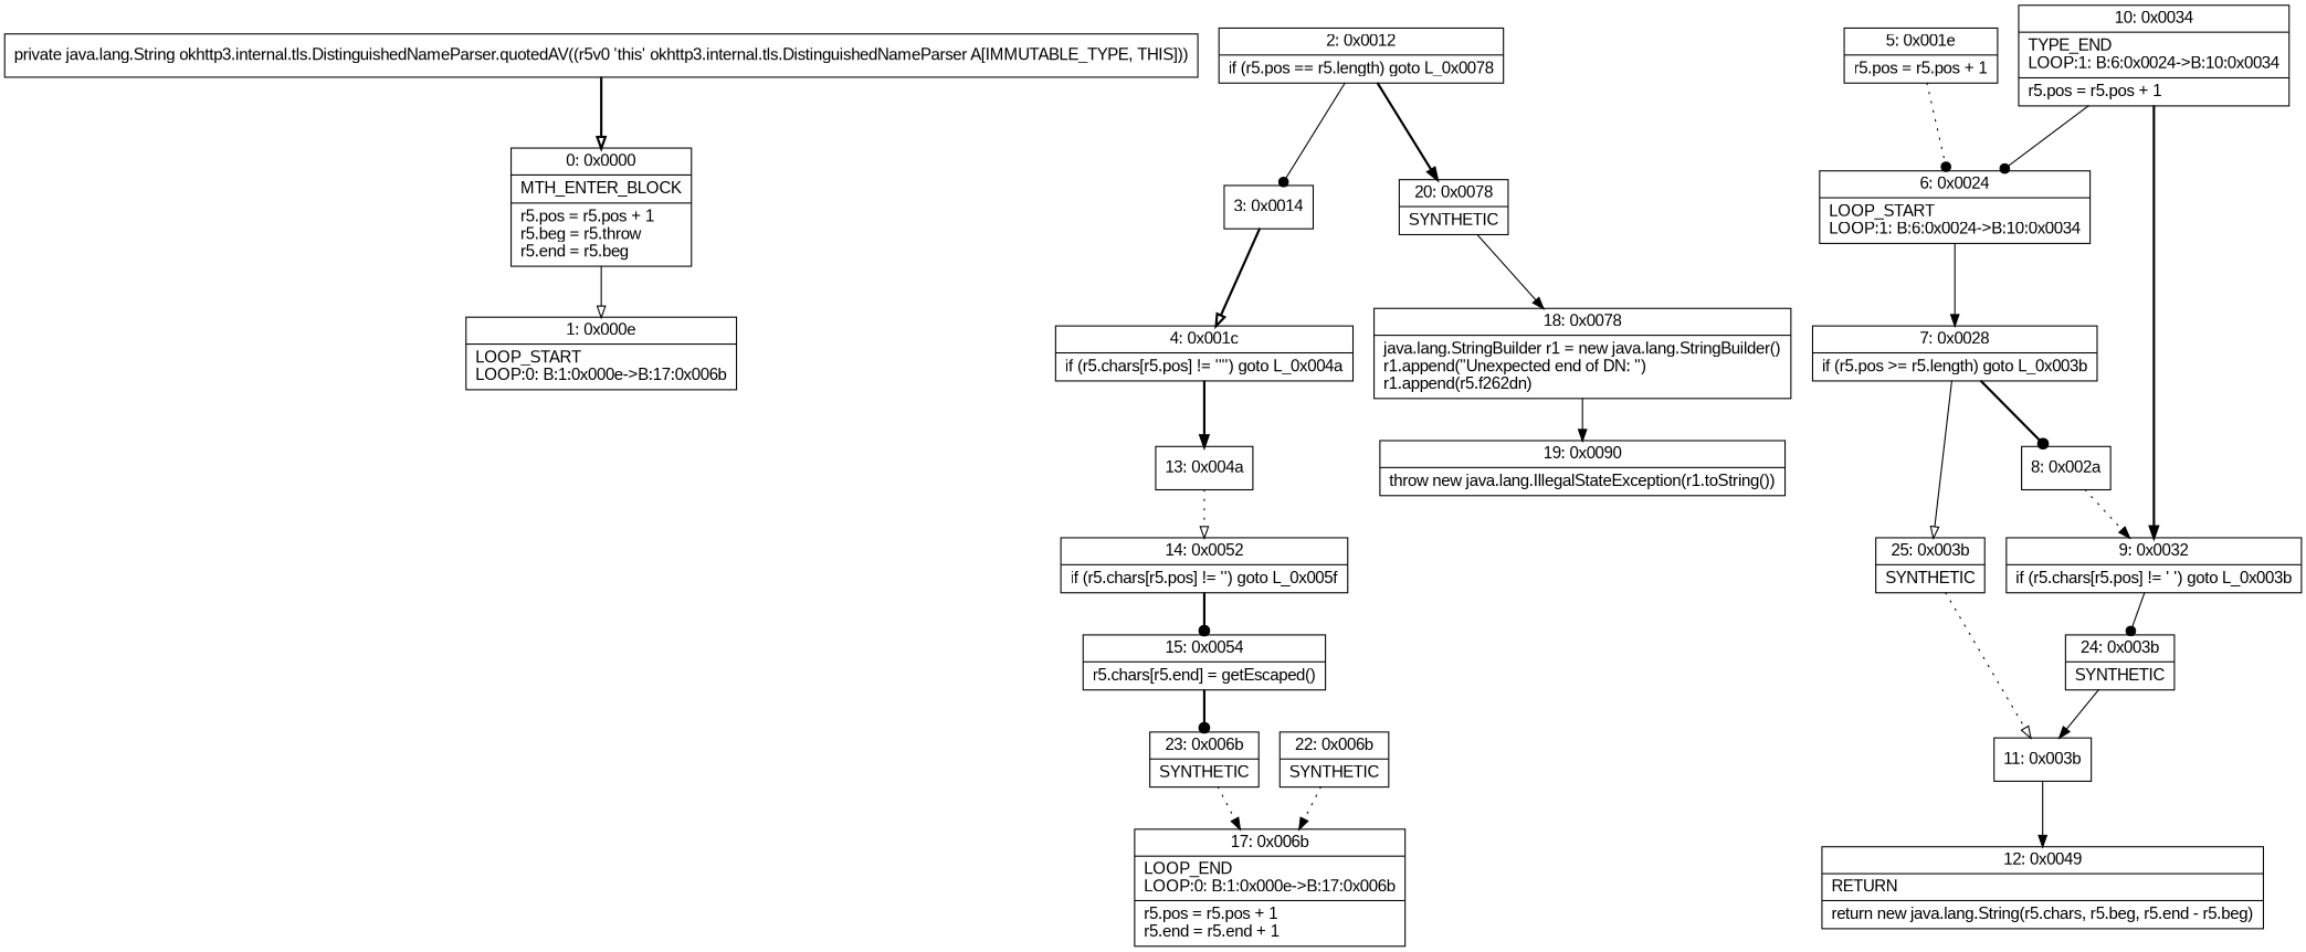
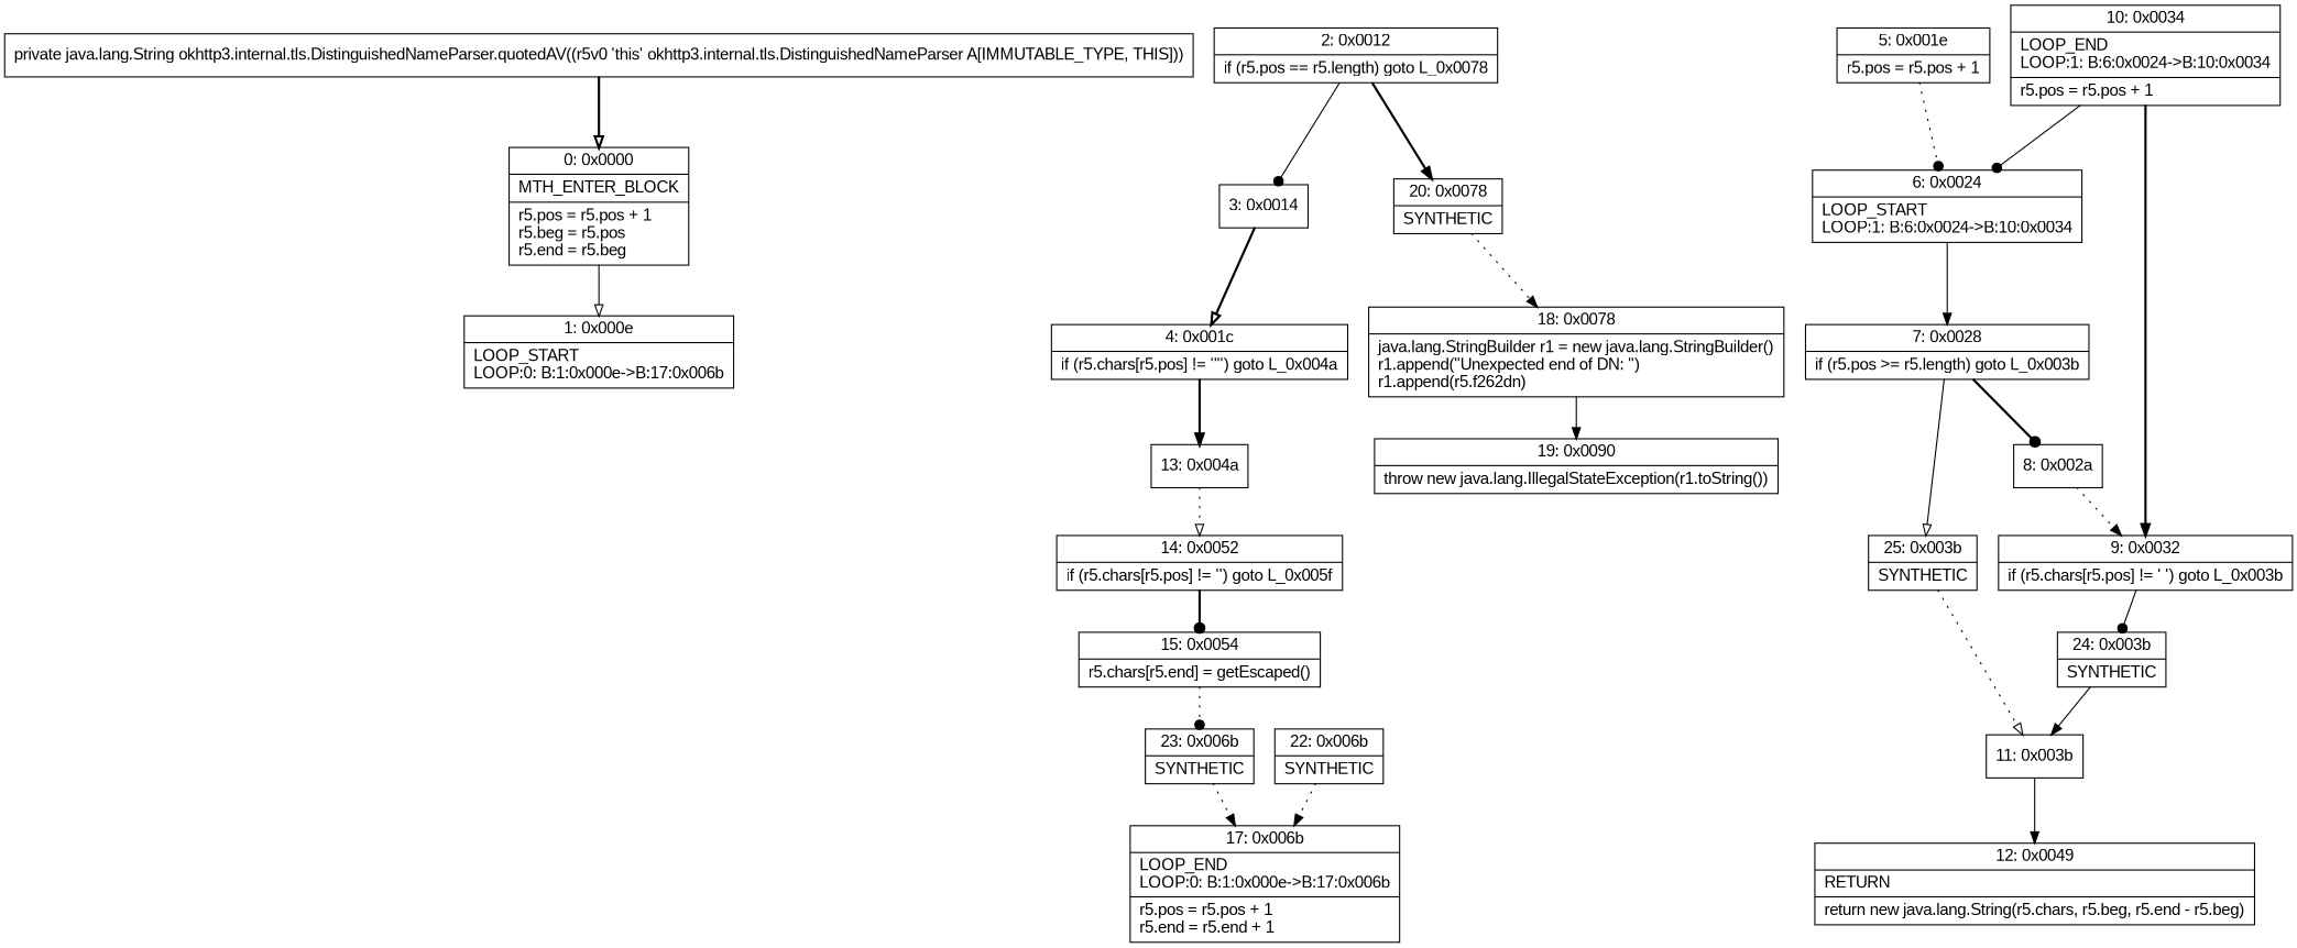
  digraph {
    fontname="Liberation Sans"
    node [fontname="Liberation Sans" shape=record]
    edge [arrowhead=normal fontname="Liberation Sans" style=solid]
-   n1 [label="{0\:\ 0x0000|MTH_ENTER_BLOCK\l|r5.pos = r5.pos + 1\lr5.beg = r5.throw\lr5.end = r5.beg\l}"]
+   n1 [label="{0\:\ 0x0000|MTH_ENTER_BLOCK\l|r5.pos = r5.pos + 1\lr5.beg = r5.pos\lr5.end = r5.beg\l}"]
    n2 [label="{1\:\ 0x000e|LOOP_START\lLOOP:0: B:1:0x000e\-\>B:17:0x006b\l}"]
    n3 [label="{2\:\ 0x0012|if (r5.pos == r5.length) goto L_0x0078\l}"]
    n4 [label="{3\:\ 0x0014}"]
    n5 [label="{20\:\ 0x0078|SYNTHETIC\l}"]
    n6 [label="{4\:\ 0x001c|if (r5.chars[r5.pos] != '\"') goto L_0x004a\l}"]
    n7 [label="{18\:\ 0x0078|java.lang.StringBuilder r1 = new java.lang.StringBuilder()\lr1.append(\"Unexpected end of DN: \")\lr1.append(r5.f262dn)\l}"]
    n8 [label="{13\:\ 0x004a}"]
    n9 [label="{14\:\ 0x0052|if (r5.chars[r5.pos] != '') goto L_0x005f\l}"]
    n10 [label="{5\:\ 0x001e|r5.pos = r5.pos + 1\l}"]
    n11 [label="{6\:\ 0x0024|LOOP_START\lLOOP:1: B:6:0x0024\-\>B:10:0x0034\l}"]
    n12 [label="{7\:\ 0x0028|if (r5.pos \>= r5.length) goto L_0x003b\l}"]
    n13 [label="{8\:\ 0x002a}"]
    n14 [label="{25\:\ 0x003b|SYNTHETIC\l}"]
    n15 [label="{9\:\ 0x0032|if (r5.chars[r5.pos] != ' ') goto L_0x003b\l}"]
    n16 [label="{11\:\ 0x003b}"]
    n17 [label="{24\:\ 0x003b|SYNTHETIC\l}"]
-   n18 [label="{10\:\ 0x0034|TYPE_END\lLOOP:1: B:6:0x0024\-\>B:10:0x0034\l|r5.pos = r5.pos + 1\l}"]
+   n18 [label="{10\:\ 0x0034|LOOP_END\lLOOP:1: B:6:0x0024\-\>B:10:0x0034\l|r5.pos = r5.pos + 1\l}"]
    n19 [label="{12\:\ 0x0049|RETURN\l|return new java.lang.String(r5.chars, r5.beg, r5.end \- r5.beg)\l}"]
    n20 [label="{15\:\ 0x0054|r5.chars[r5.end] = getEscaped()\l}"]
    n21 [label="{23\:\ 0x006b|SYNTHETIC\l}"]
    n22 [label="{17\:\ 0x006b|LOOP_END\lLOOP:0: B:1:0x000e\-\>B:17:0x006b\l|r5.pos = r5.pos + 1\lr5.end = r5.end + 1\l}"]
    n23 [label="{22\:\ 0x006b|SYNTHETIC\l}"]
    n24 [label="{19\:\ 0x0090|throw new java.lang.IllegalStateException(r1.toString())\l}"]
    n25 [label="{private java.lang.String okhttp3.internal.tls.DistinguishedNameParser.quotedAV((r5v0 'this' okhttp3.internal.tls.DistinguishedNameParser A[IMMUTABLE_TYPE, THIS])) }"]
    n1 -> n2 [arrowhead=onormal]
    n3 -> n4 [arrowhead=dot]
    n3 -> n5 [style=bold]
    n4 -> n6 [arrowhead=onormal style=bold]
-   n5 -> n7
+   n5 -> n7 [style=dotted]
    n6 -> n8 [style=bold]
    n7 -> n24
    n8 -> n9 [arrowhead=onormal style=dotted]
    n9 -> n20 [arrowhead=dot style=bold]
    n10 -> n11 [arrowhead=dot style=dotted]
    n11 -> n12
    n12 -> n13 [arrowhead=dot style=bold]
    n12 -> n14 [arrowhead=onormal]
    n13 -> n15 [style=dotted]
    n14 -> n16 [arrowhead=onormal style=dotted]
    n15 -> n17 [arrowhead=dot]
    n16 -> n19
    n17 -> n16
    n18 -> n11 [arrowhead=dot]
    n18 -> n15 [style=bold]
-   n20 -> n21 [arrowhead=dot style=bold]
+   n20 -> n21 [arrowhead=dot style=dotted]
    n21 -> n22 [style=dotted]
    n23 -> n22 [style=dotted]
    n25 -> n1 [arrowhead=onormal style=bold]
  }
